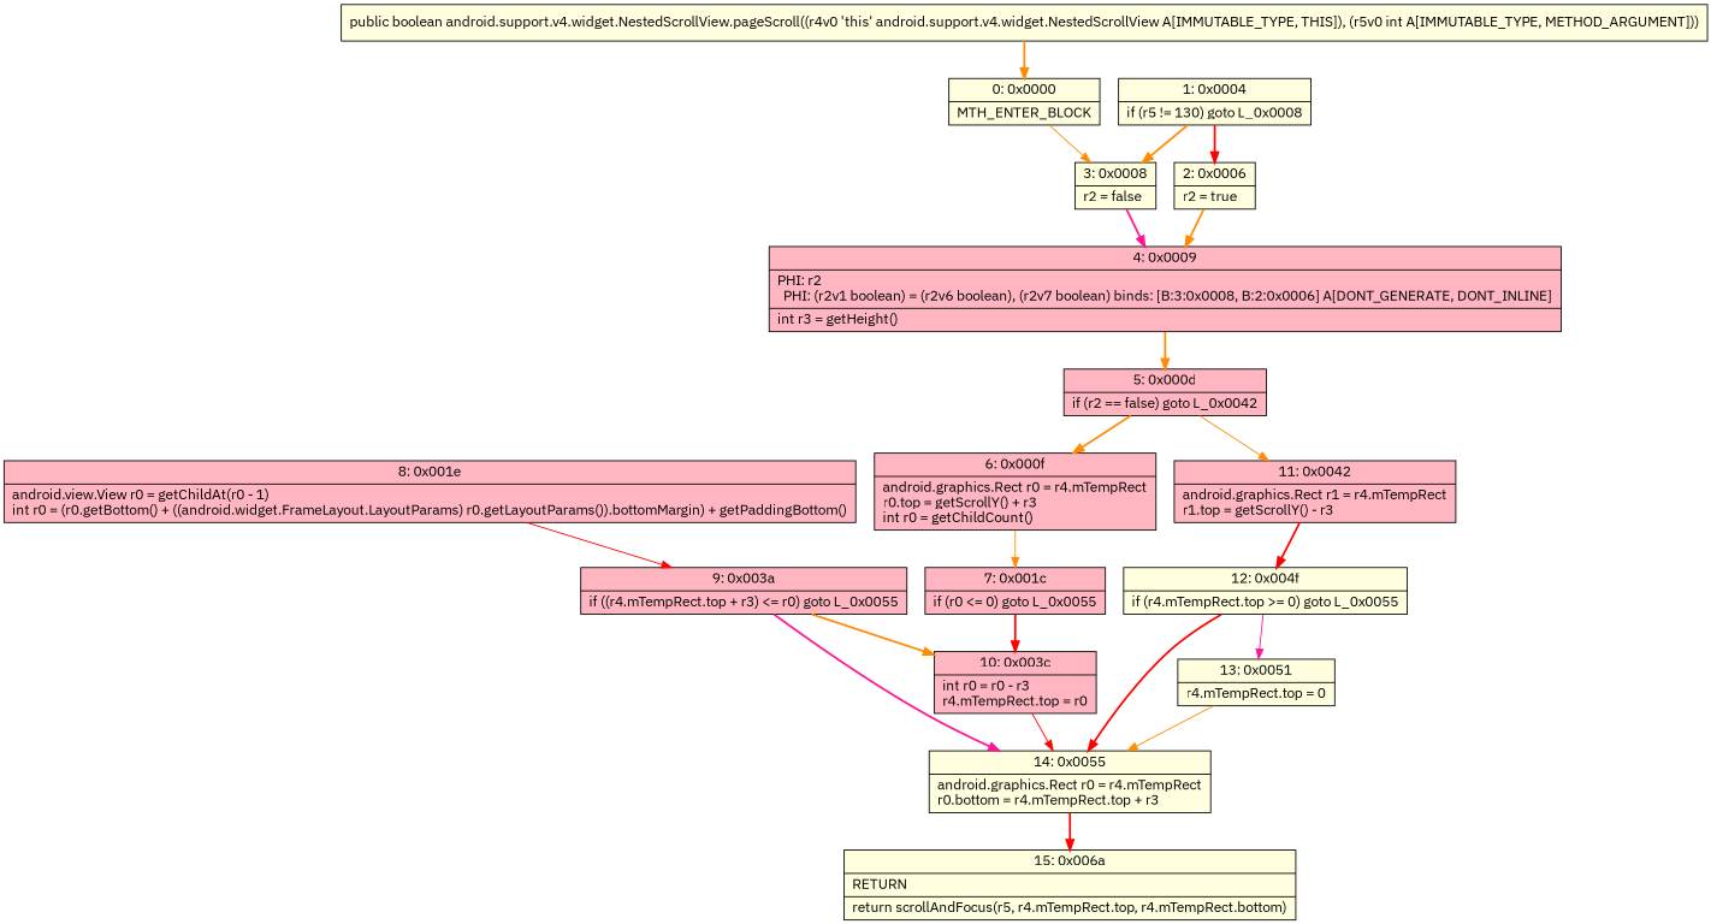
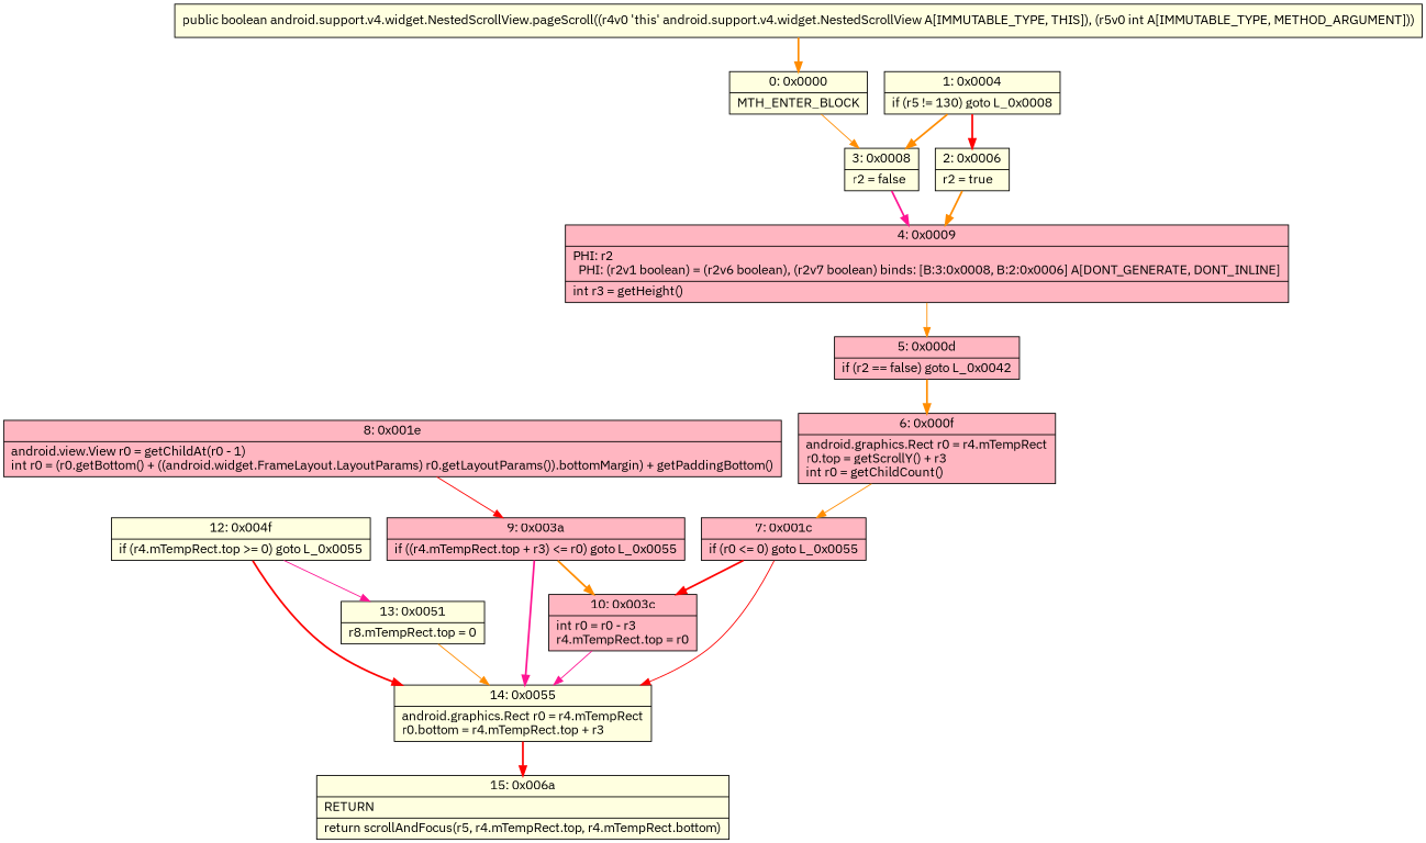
  digraph {
    fontname="IBM Plex Sans"
    node [fillcolor=lightyellow fontname="IBM Plex Sans" shape=record style=filled]
    edge [color=darkorange fontname="IBM Plex Sans" style=bold]
    n1 [label="{0\:\ 0x0000|MTH_ENTER_BLOCK\l}"]
    n2 [label="{3\:\ 0x0008|r2 = false\l}"]
    n3 [label="{1\:\ 0x0004|if (r5 != 130) goto L_0x0008\l}"]
    n4 [label="{2\:\ 0x0006|r2 = true\l}"]
    n5 [fillcolor=lightpink label="{4\:\ 0x0009|PHI: r2 \l  PHI: (r2v1 boolean) = (r2v6 boolean), (r2v7 boolean) binds: [B:3:0x0008, B:2:0x0006] A[DONT_GENERATE, DONT_INLINE]\l|int r3 = getHeight()\l}"]
    n6 [fillcolor=lightpink label="{5\:\ 0x000d|if (r2 == false) goto L_0x0042\l}"]
    n7 [fillcolor=lightpink label="{6\:\ 0x000f|android.graphics.Rect r0 = r4.mTempRect\lr0.top = getScrollY() + r3\lint r0 = getChildCount()\l}"]
-   n8 [fillcolor=lightpink label="{11\:\ 0x0042|android.graphics.Rect r1 = r4.mTempRect\lr1.top = getScrollY() \- r3\l}"]
    n9 [fillcolor=lightpink label="{7\:\ 0x001c|if (r0 \<= 0) goto L_0x0055\l}"]
    n10 [label="{12\:\ 0x004f|if (r4.mTempRect.top \>= 0) goto L_0x0055\l}"]
    n11 [label="{14\:\ 0x0055|android.graphics.Rect r0 = r4.mTempRect\lr0.bottom = r4.mTempRect.top + r3\l}"]
    n12 [fillcolor=lightpink label="{10\:\ 0x003c|int r0 = r0 \- r3\lr4.mTempRect.top = r0\l}"]
    n13 [fillcolor=lightpink label="{8\:\ 0x001e|android.view.View r0 = getChildAt(r0 \- 1)\lint r0 = (r0.getBottom() + ((android.widget.FrameLayout.LayoutParams) r0.getLayoutParams()).bottomMargin) + getPaddingBottom()\l}"]
    n14 [fillcolor=lightpink label="{9\:\ 0x003a|if ((r4.mTempRect.top + r3) \<= r0) goto L_0x0055\l}"]
    n15 [label="{15\:\ 0x006a|RETURN\l|return scrollAndFocus(r5, r4.mTempRect.top, r4.mTempRect.bottom)\l}"]
-   n16 [label="{13\:\ 0x0051|r4.mTempRect.top = 0\l}"]
+   n16 [label="{13\:\ 0x0051|r8.mTempRect.top = 0\l}"]
    n17 [label="{public boolean android.support.v4.widget.NestedScrollView.pageScroll((r4v0 'this' android.support.v4.widget.NestedScrollView A[IMMUTABLE_TYPE, THIS]), (r5v0 int A[IMMUTABLE_TYPE, METHOD_ARGUMENT])) }"]
    n1 -> n2 [style=solid]
    n2 -> n5 [color=deeppink]
    n3 -> n2
    n3 -> n4 [color=red]
    n4 -> n5
-   n5 -> n6
+   n5 -> n6 [style=solid]
    n6 -> n7
-   n6 -> n8 [style=solid]
    n7 -> n9 [style=solid]
-   n8 -> n10 [color=red]
+   n9 -> n11 [color=red style=solid]
    n9 -> n12 [color=red]
    n10 -> n11 [color=red]
    n10 -> n16 [color=deeppink style=solid]
    n11 -> n15 [color=red]
-   n12 -> n11 [color=red style=solid]
+   n12 -> n11 [color=deeppink style=solid]
    n13 -> n14 [color=red style=solid]
    n14 -> n11 [color=deeppink]
    n14 -> n12
    n16 -> n11 [style=solid]
    n17 -> n1
  }
